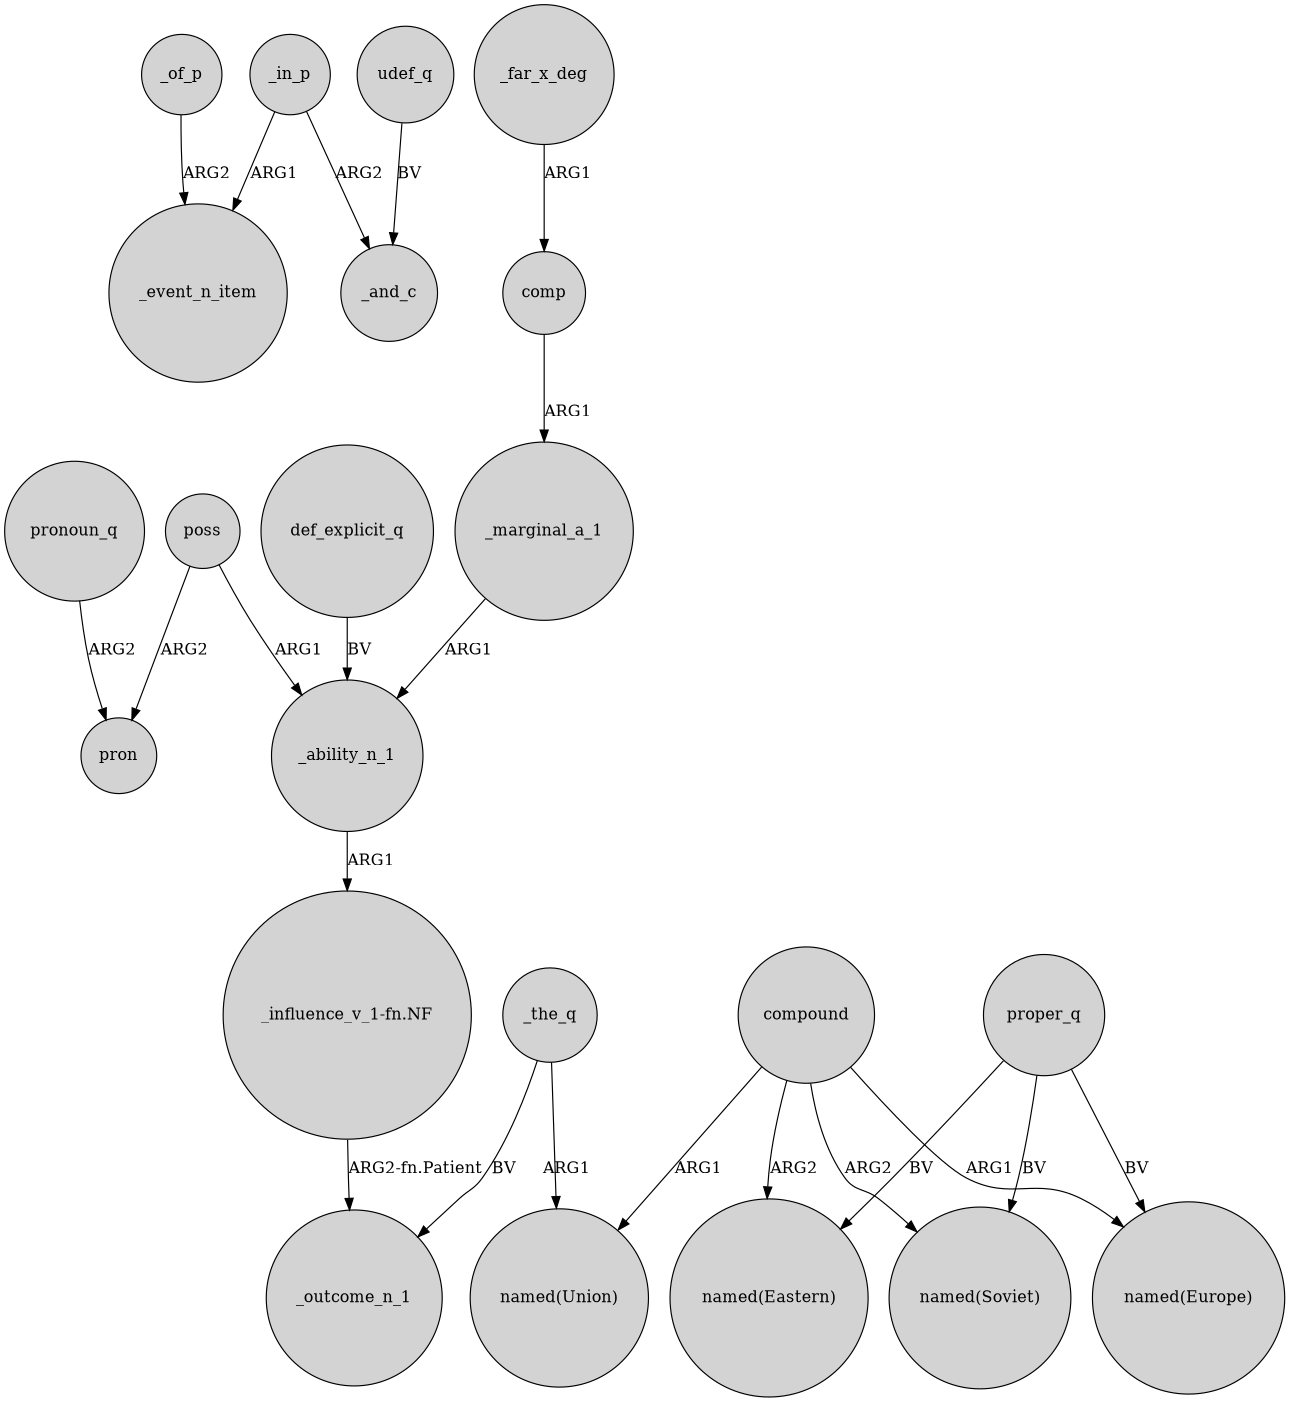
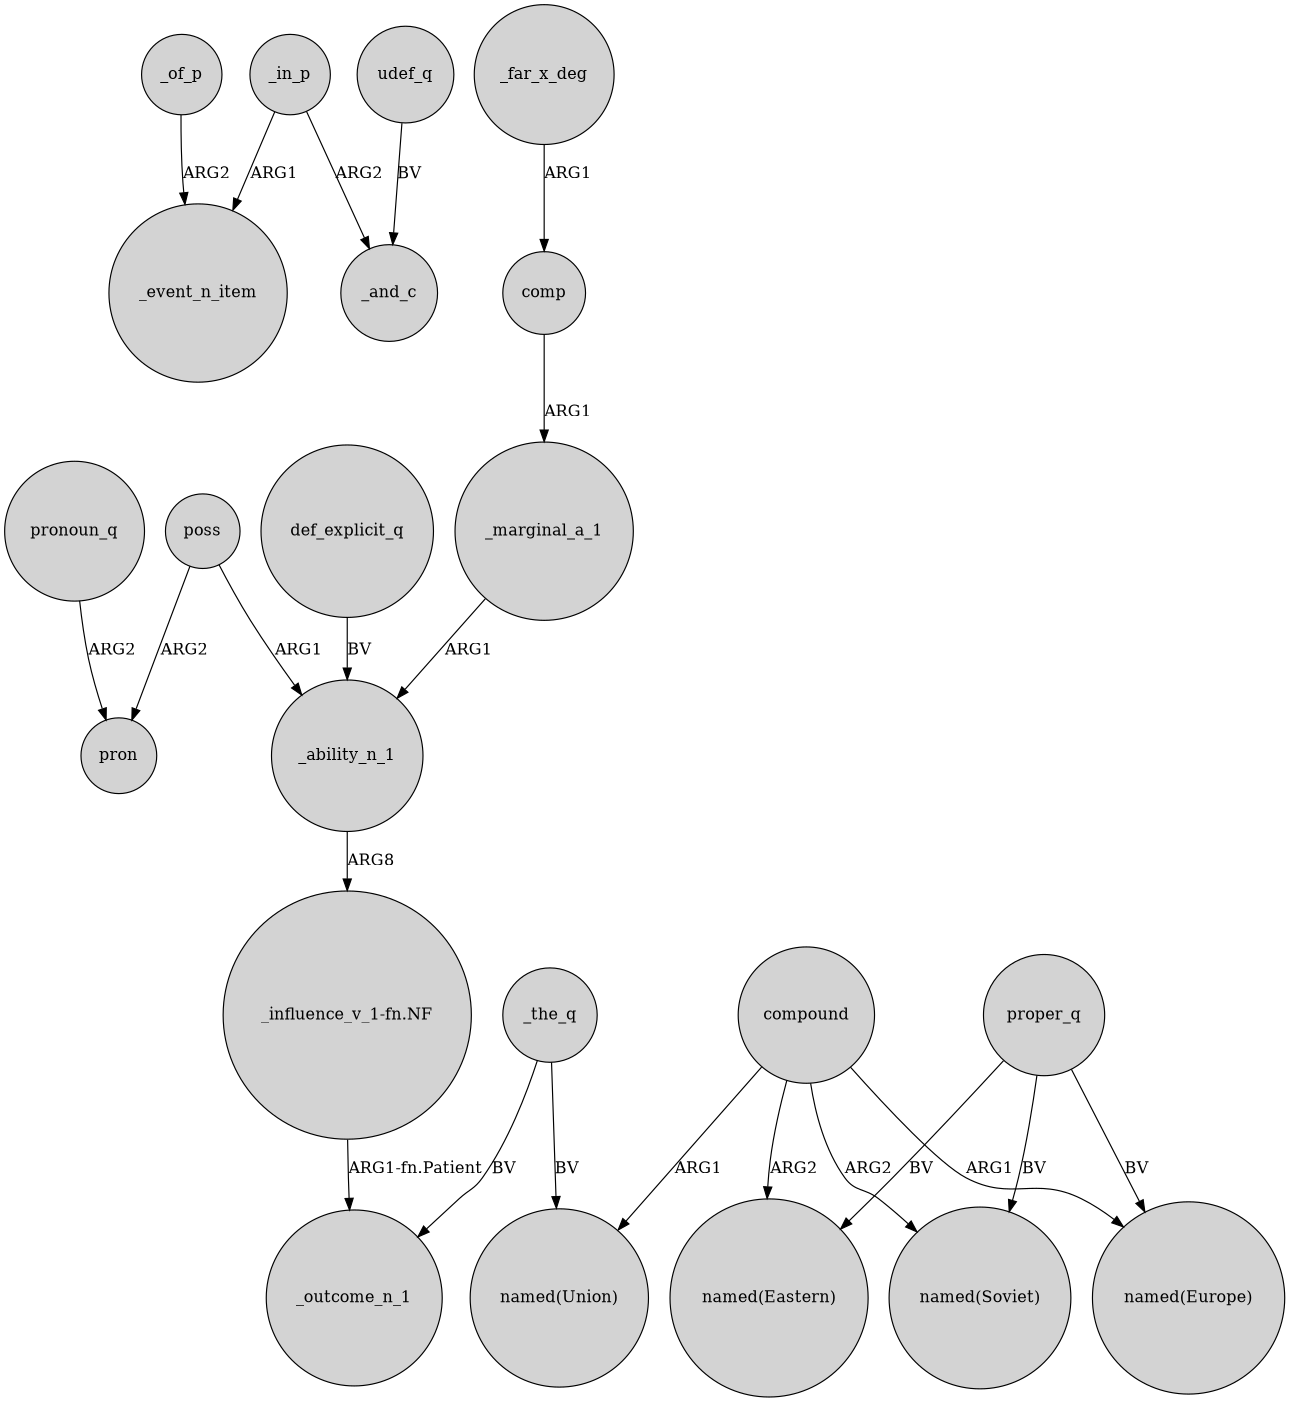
  digraph {
    node [shape=circle style=filled]
    _in_p
    _event_n_item
    _and_c
    poss
    pron
    _ability_n_1
    "_influence_v_1-fn.NF"
    _of_p
    compound
    "named(Eastern)"
    "named(Soviet)"
    "named(Union)"
    "named(Europe)"
    _outcome_n_1
    proper_q
    _the_q
    _marginal_a_1
    def_explicit_q
    pronoun_q
    comp
    _far_x_deg
    udef_q
    _in_p -> _event_n_item [label=ARG1]
    _in_p -> _and_c [label=ARG2]
    poss -> pron [label=ARG2]
    poss -> _ability_n_1 [label=ARG1]
-   _ability_n_1 -> "_influence_v_1-fn.NF" [label=ARG1]
-   "_influence_v_1-fn.NF" -> _outcome_n_1 [label="ARG2-fn.Patient"]
+   _ability_n_1 -> "_influence_v_1-fn.NF" [label=ARG8]
+   "_influence_v_1-fn.NF" -> _outcome_n_1 [label="ARG1-fn.Patient"]
    _of_p -> _event_n_item [label=ARG2]
    compound -> "named(Eastern)" [label=ARG2]
    compound -> "named(Soviet)" [label=ARG2]
    compound -> "named(Union)" [label=ARG1]
    compound -> "named(Europe)" [label=ARG1]
    proper_q -> "named(Eastern)" [label=BV]
    proper_q -> "named(Soviet)" [label=BV]
    proper_q -> "named(Europe)" [label=BV]
-   _the_q -> "named(Union)" [label=ARG1]
+   _the_q -> "named(Union)" [label=BV]
    _the_q -> _outcome_n_1 [label=BV]
    _marginal_a_1 -> _ability_n_1 [label=ARG1]
    def_explicit_q -> _ability_n_1 [label=BV]
    pronoun_q -> pron [label=ARG2]
    comp -> _marginal_a_1 [label=ARG1]
    _far_x_deg -> comp [label=ARG1]
    udef_q -> _and_c [label=BV]
  }
